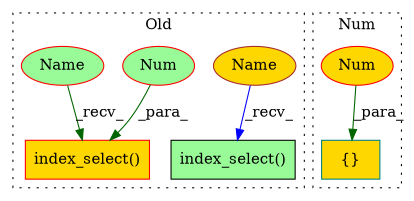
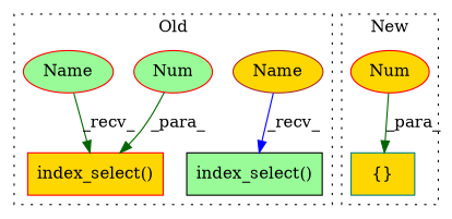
  digraph {
    node [a=75 l="19,1" shape=ellipse style=filled fillcolor=gold color=red]
    edge [color=darkgreen]
    n1 [label="index_select()" s="17669,17711" shape=box]
    n2 [a=76 l=1 label=Num s=17701 fillcolor=palegreen]
    n3 [label="index_select()" s="17820,17862" shape=box fillcolor=palegreen color=black]
    n4 [a=87 l=5 label=Name s=17820 color=brown]
    n5 [a=87 l=5 label=Name s=17669 fillcolor=palegreen]
    n6 [a=59 l="1,0" label="{}" s="16688,16719" shape=box color=teal]
    n7 [a=76 l=2 label=Num s=16717]
    subgraph cluster_1 {
      label=Old
      style=dotted
      n1
      n2
      n3
      n4
      n5
    }
    subgraph cluster_2 {
-     label=Num
+     label=New
      style=dotted
      n6
      n7
    }
    n2 -> n1 [label=_para_]
    n4 -> n3 [label=_recv_ color=blue]
    n5 -> n1 [label=_recv_]
    n7 -> n6 [label=_para_]
  }
